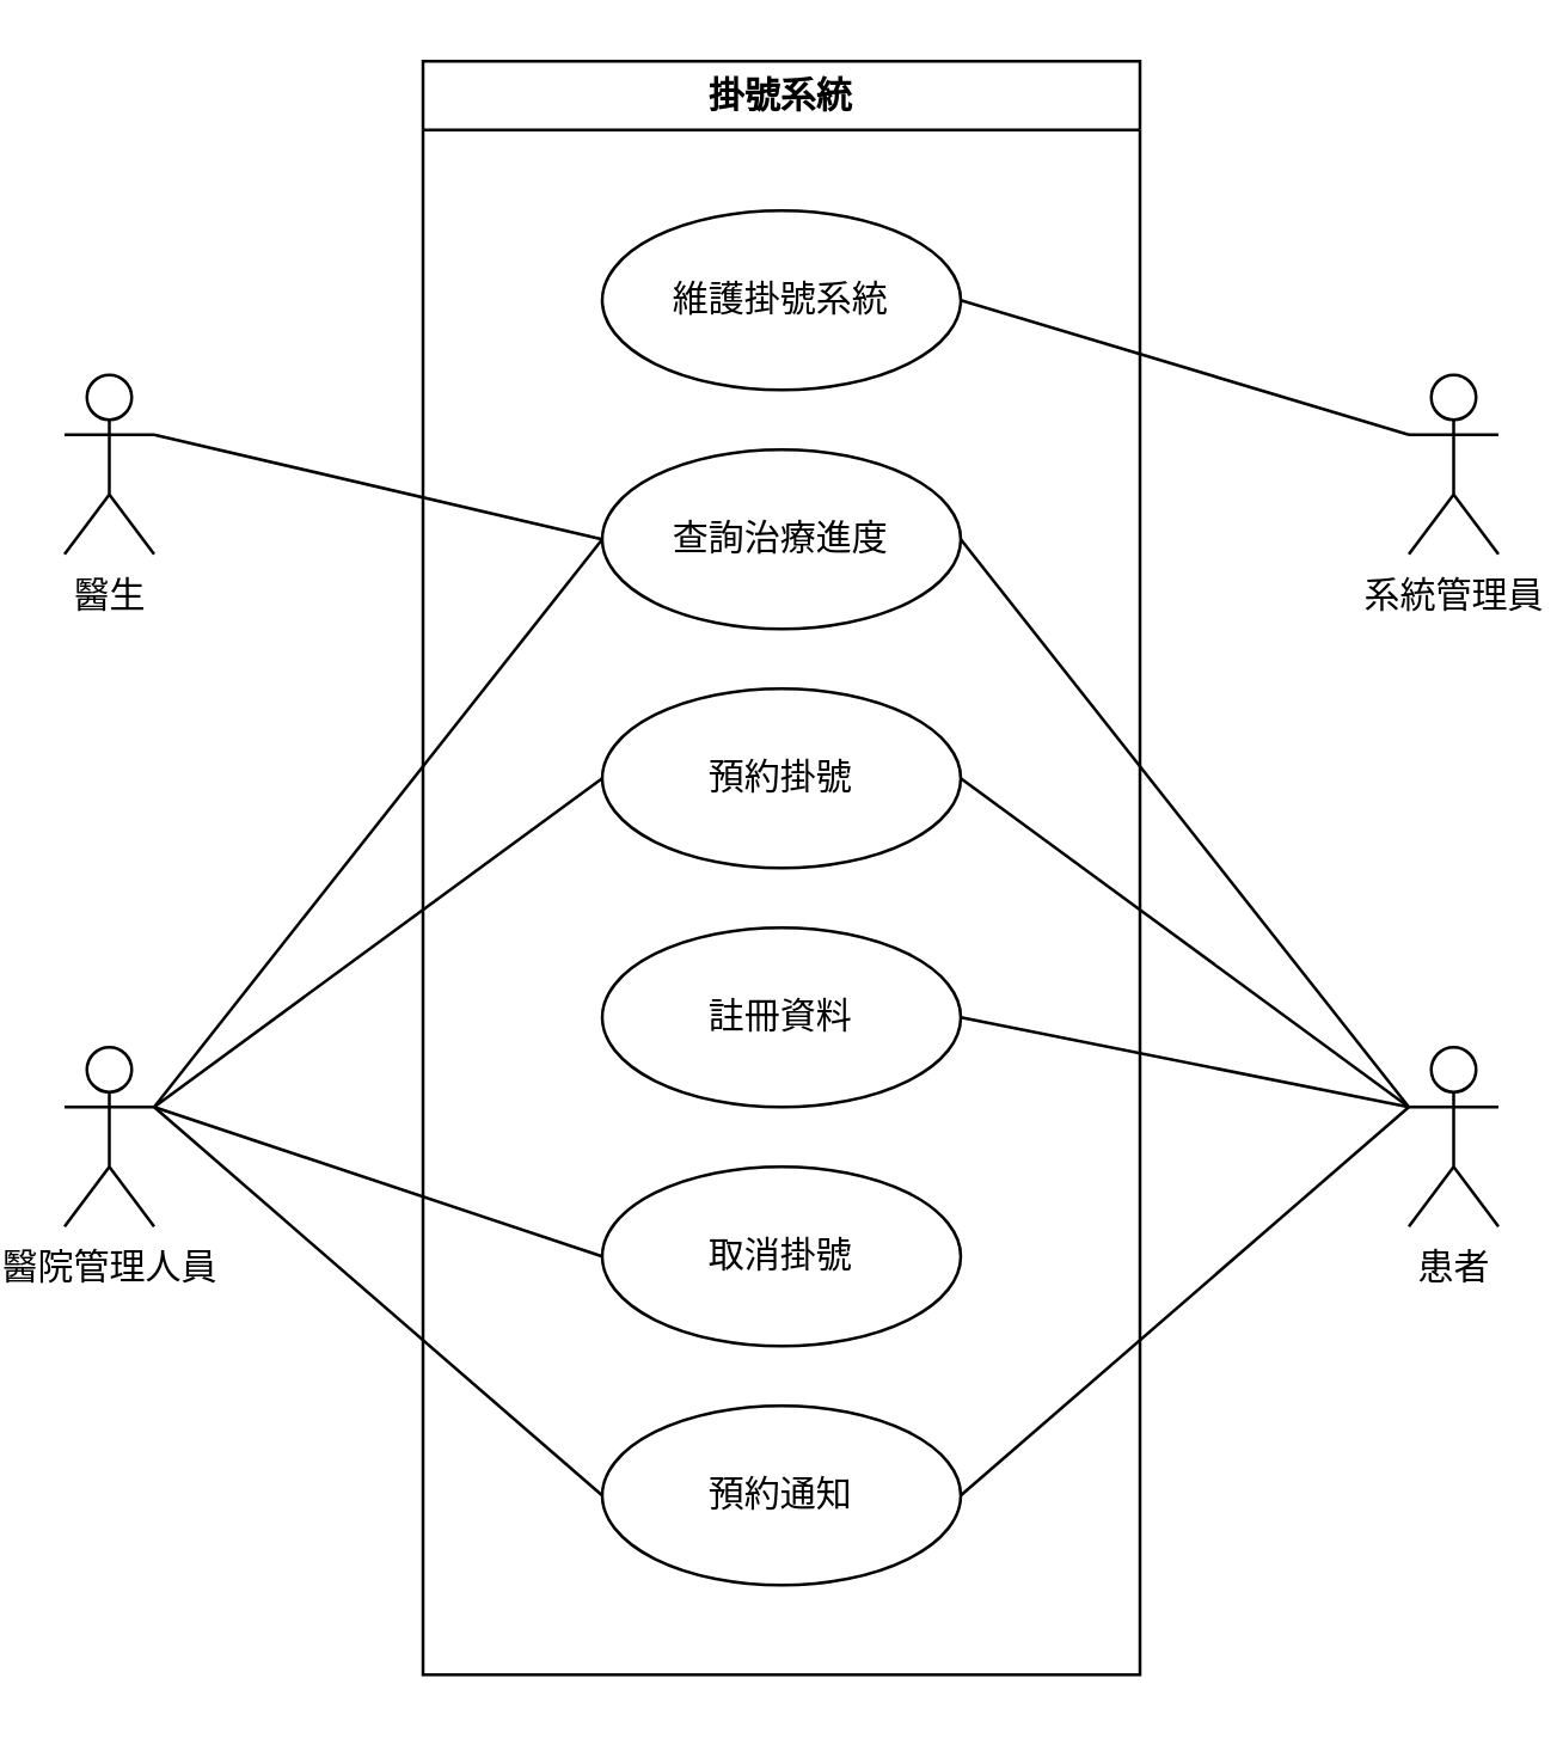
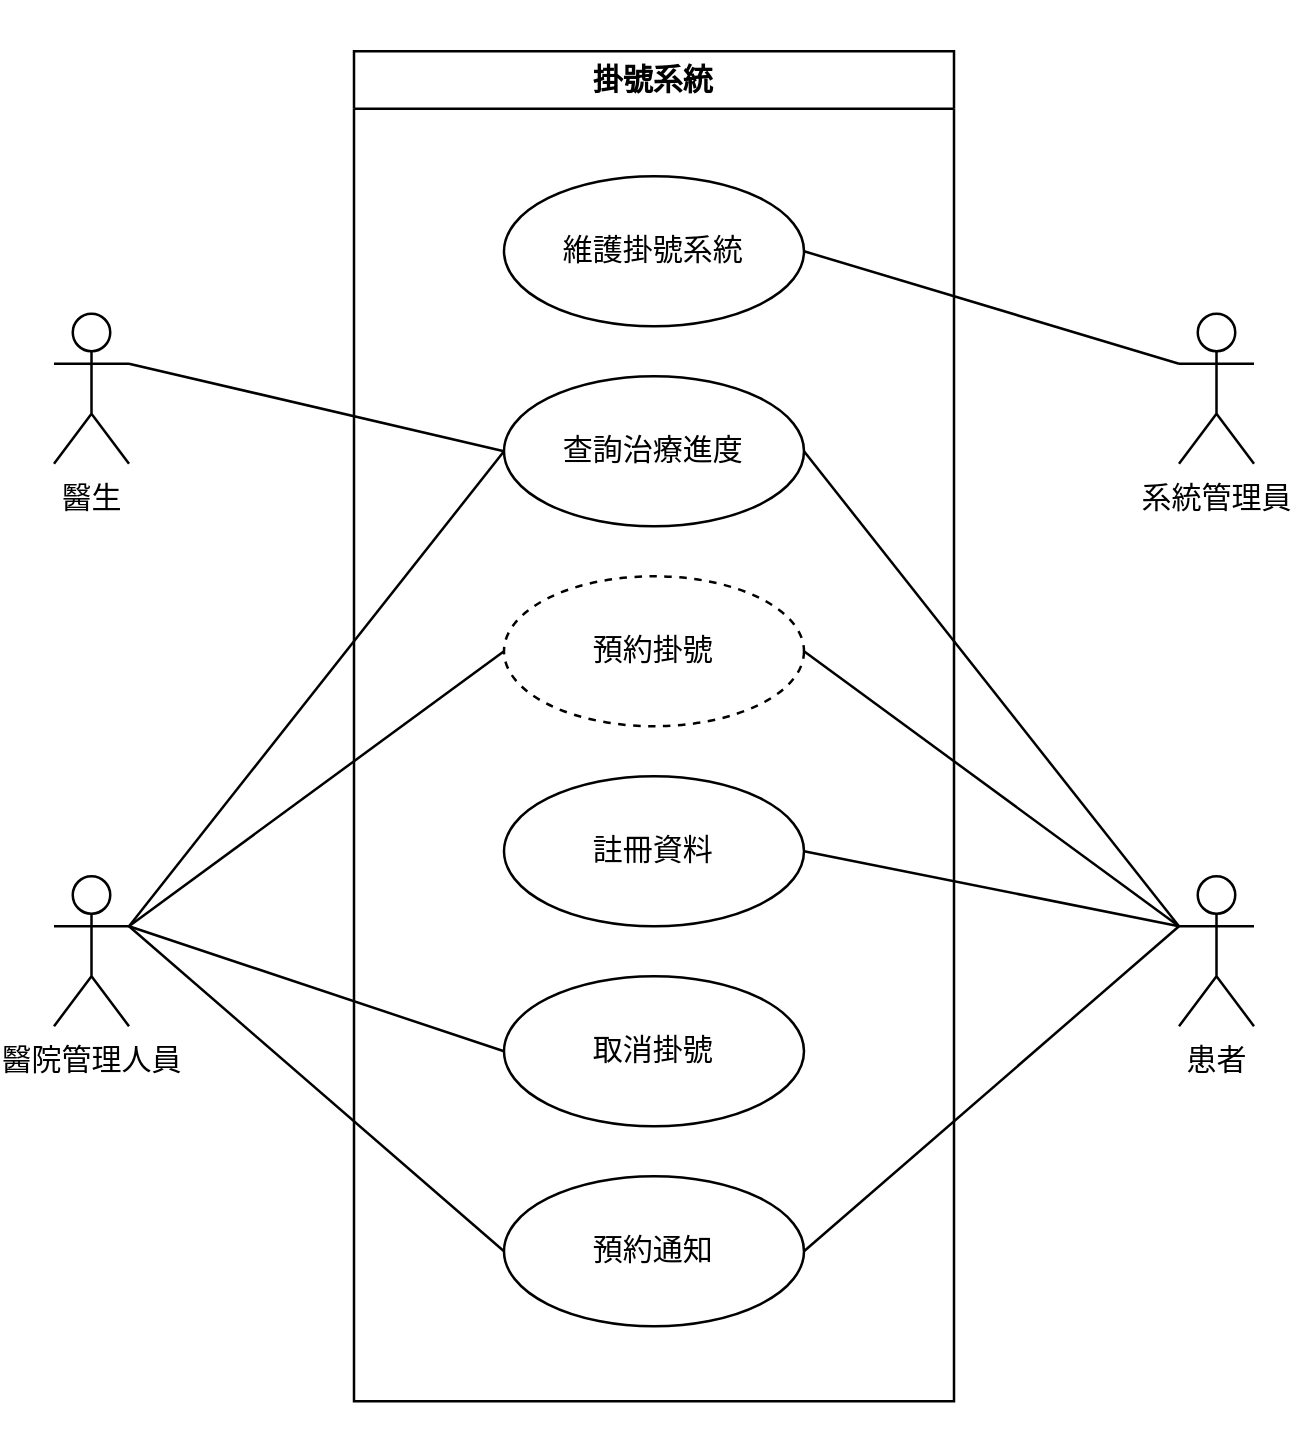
  <mxCell id="0" />
  <mxCell id="1" parent="0" />
  <mxCell id="2" value="掛號系統" style="swimlane;whiteSpace=wrap;html=1;" parent="1" vertex="1"><mxGeometry x="140" y="20" width="240" height="540" as="geometry"><mxRectangle x="240" y="40" width="90" height="30" as="alternateBounds" /></mxGeometry></mxCell>
  <mxCell id="3" value="註冊資料" style="ellipse;whiteSpace=wrap;html=1;" parent="2" vertex="1"><mxGeometry x="60" y="290" width="120" height="60" as="geometry" /></mxCell>
  <mxCell id="4" value="維護掛號系統" style="ellipse;whiteSpace=wrap;html=1;" parent="2" vertex="1"><mxGeometry x="60" y="50" width="120" height="60" as="geometry" /></mxCell>
- <mxCell id="5" value="預約掛號" style="ellipse;whiteSpace=wrap;html=1;" parent="2" vertex="1"><mxGeometry x="60" y="210" width="120" height="60" as="geometry" /></mxCell>
+ <mxCell id="5" value="預約掛號" style="ellipse;whiteSpace=wrap;html=1;dashed=1;" parent="2" vertex="1"><mxGeometry x="60" y="210" width="120" height="60" as="geometry" /></mxCell>
  <mxCell id="6" value="取消掛號" style="ellipse;whiteSpace=wrap;html=1;" parent="2" vertex="1"><mxGeometry x="60" y="370" width="120" height="60" as="geometry" /></mxCell>
  <mxCell id="7" value="預約通知" style="ellipse;whiteSpace=wrap;html=1;" parent="2" vertex="1"><mxGeometry x="60" y="450" width="120" height="60" as="geometry" /></mxCell>
  <mxCell id="8" value="查詢治療進度" style="ellipse;whiteSpace=wrap;html=1;" parent="2" vertex="1"><mxGeometry x="60" y="130" width="120" height="60" as="geometry" /></mxCell>
  <mxCell id="9" value="系統管理員" style="shape=umlActor;verticalLabelPosition=bottom;verticalAlign=top;html=1;outlineConnect=0;" parent="1" vertex="1"><mxGeometry x="470" y="125" width="30" height="60" as="geometry" /></mxCell>
  <mxCell id="10" style="edgeStyle=none;html=1;exitX=1;exitY=0.333;exitDx=0;exitDy=0;exitPerimeter=0;entryX=0;entryY=0.5;entryDx=0;entryDy=0;endArrow=none;endFill=0;" parent="1" source="12" target="8" edge="1"><mxGeometry relative="1" as="geometry"><mxPoint x="200" y="180" as="targetPoint" /></mxGeometry></mxCell>
  <mxCell id="11" style="edgeStyle=none;html=1;exitX=1;exitY=0.333;exitDx=0;exitDy=0;exitPerimeter=0;entryX=0;entryY=0.5;entryDx=0;entryDy=0;endArrow=none;endFill=0;" parent="1" source="12" target="7" edge="1"><mxGeometry relative="1" as="geometry" /></mxCell>
  <mxCell id="12" value="醫院管理人員" style="shape=umlActor;verticalLabelPosition=bottom;verticalAlign=top;html=1;outlineConnect=0;" parent="1" vertex="1"><mxGeometry x="20" y="350" width="30" height="60" as="geometry" /></mxCell>
  <mxCell id="13" value="醫生" style="shape=umlActor;verticalLabelPosition=bottom;verticalAlign=top;html=1;outlineConnect=0;" parent="1" vertex="1"><mxGeometry x="20" y="125" width="30" height="60" as="geometry" /></mxCell>
  <mxCell id="14" value="患者" style="shape=umlActor;verticalLabelPosition=bottom;verticalAlign=top;html=1;outlineConnect=0;" parent="1" vertex="1"><mxGeometry x="470" y="350" width="30" height="60" as="geometry" /></mxCell>
  <mxCell id="15" style="edgeStyle=none;html=1;exitX=1;exitY=0.5;exitDx=0;exitDy=0;entryX=0;entryY=0.333;entryDx=0;entryDy=0;entryPerimeter=0;endArrow=none;endFill=0;" parent="1" source="4" target="9" edge="1"><mxGeometry relative="1" as="geometry" /></mxCell>
  <mxCell id="16" style="edgeStyle=none;html=1;exitX=0;exitY=0.5;exitDx=0;exitDy=0;entryX=1;entryY=0.333;entryDx=0;entryDy=0;entryPerimeter=0;endArrow=none;endFill=0;" parent="1" source="5" target="12" edge="1"><mxGeometry relative="1" as="geometry" /></mxCell>
  <mxCell id="17" style="edgeStyle=none;html=1;exitX=1;exitY=0.5;exitDx=0;exitDy=0;endArrow=none;endFill=0;entryX=0;entryY=0.333;entryDx=0;entryDy=0;entryPerimeter=0;" parent="1" source="3" target="14" edge="1"><mxGeometry relative="1" as="geometry"><mxPoint x="120" y="390" as="targetPoint" /></mxGeometry></mxCell>
  <mxCell id="18" style="edgeStyle=none;html=1;exitX=1;exitY=0.5;exitDx=0;exitDy=0;entryX=0;entryY=0.333;entryDx=0;entryDy=0;entryPerimeter=0;endArrow=none;endFill=0;" parent="1" source="5" target="14" edge="1"><mxGeometry relative="1" as="geometry" /></mxCell>
  <mxCell id="19" style="edgeStyle=none;html=1;exitX=1;exitY=0.5;exitDx=0;exitDy=0;endArrow=none;endFill=0;" parent="1" source="7" edge="1"><mxGeometry relative="1" as="geometry"><mxPoint x="470" y="370" as="targetPoint" /></mxGeometry></mxCell>
  <mxCell id="20" style="edgeStyle=none;html=1;exitX=1;exitY=0.333;exitDx=0;exitDy=0;endArrow=none;endFill=0;exitPerimeter=0;entryX=0;entryY=0.5;entryDx=0;entryDy=0;" parent="1" source="13" target="8" edge="1"><mxGeometry relative="1" as="geometry"><mxPoint x="202.76" y="187.2" as="targetPoint" /></mxGeometry></mxCell>
  <mxCell id="21" style="edgeStyle=none;html=1;exitX=0;exitY=0.5;exitDx=0;exitDy=0;endArrow=none;endFill=0;" parent="1" source="6" edge="1"><mxGeometry relative="1" as="geometry"><mxPoint x="50" y="370" as="targetPoint" /></mxGeometry></mxCell>
  <mxCell id="22" style="edgeStyle=none;html=1;endArrow=none;endFill=0;" parent="1" edge="1"><mxGeometry relative="1" as="geometry"><mxPoint x="470" y="370" as="targetPoint" /><mxPoint x="320" y="180" as="sourcePoint" /></mxGeometry></mxCell>
